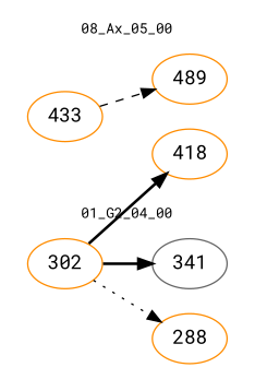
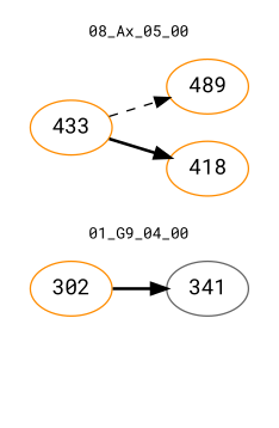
  digraph {
    fontname="Roboto Mono"
    rankdir=LR
    node [color=darkorange fontname="Roboto Mono"]
    edge [color=black fontname="Roboto Mono" style=bold]
    n1 [label=433]
    n2 [label=418]
    n3 [label=489]
    n4 [label=302]
-   n5 [label=288]
    n6 [color=gray40 label=341]
    subgraph cluster_1 {
      color=white
      fontsize=10
      label="08_Ax_05_00"
      n1
      n2
      n3
    }
    subgraph cluster_2 {
      color=white
      fontsize=10
-     label="01_G2_04_00"
+     label="01_G9_04_00"
      n4
-     n5
      n6
    }
-   n4 -> n2
+   n1 -> n2
    n1 -> n3 [style=dashed]
-   n4 -> n5 [style=dotted]
    n4 -> n6
  }
